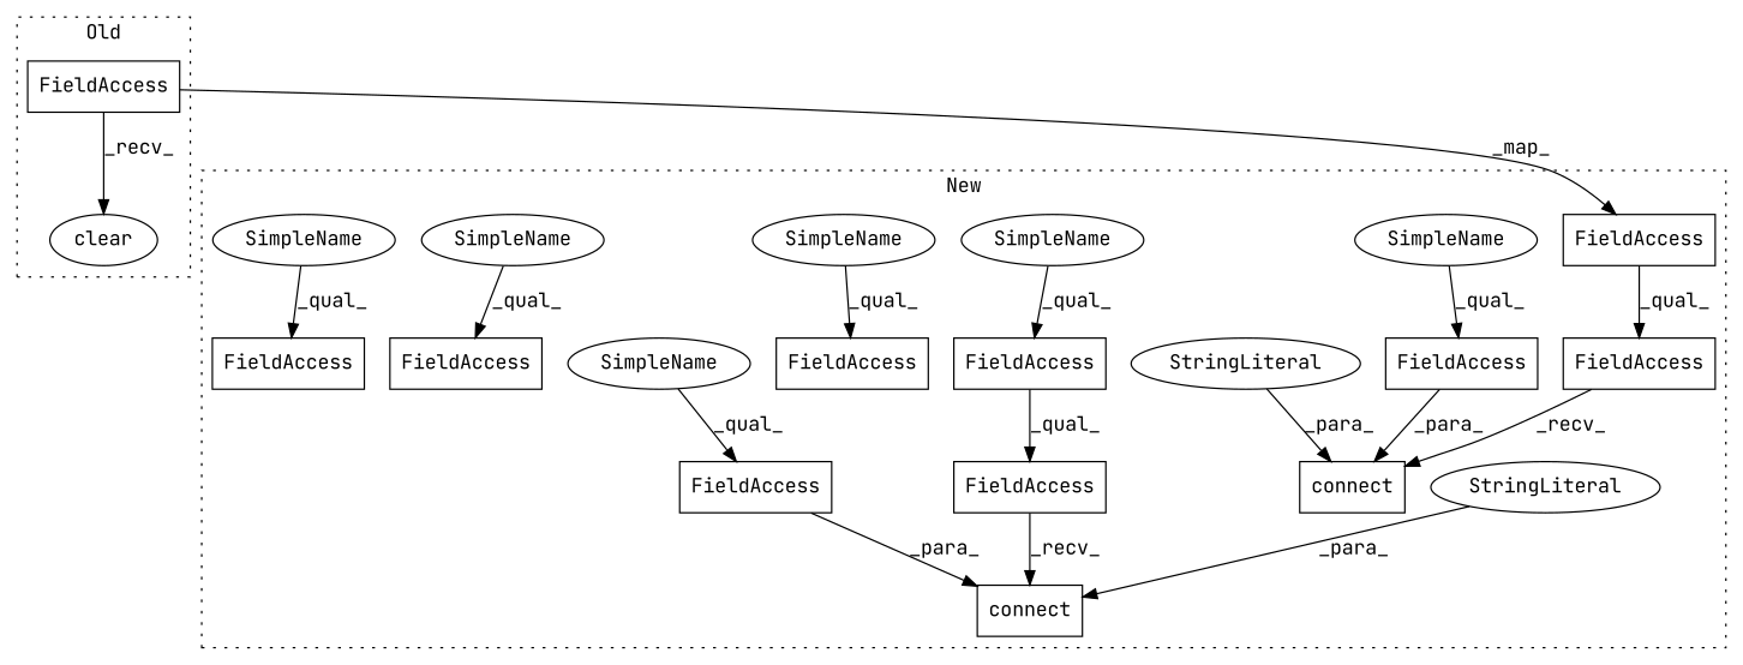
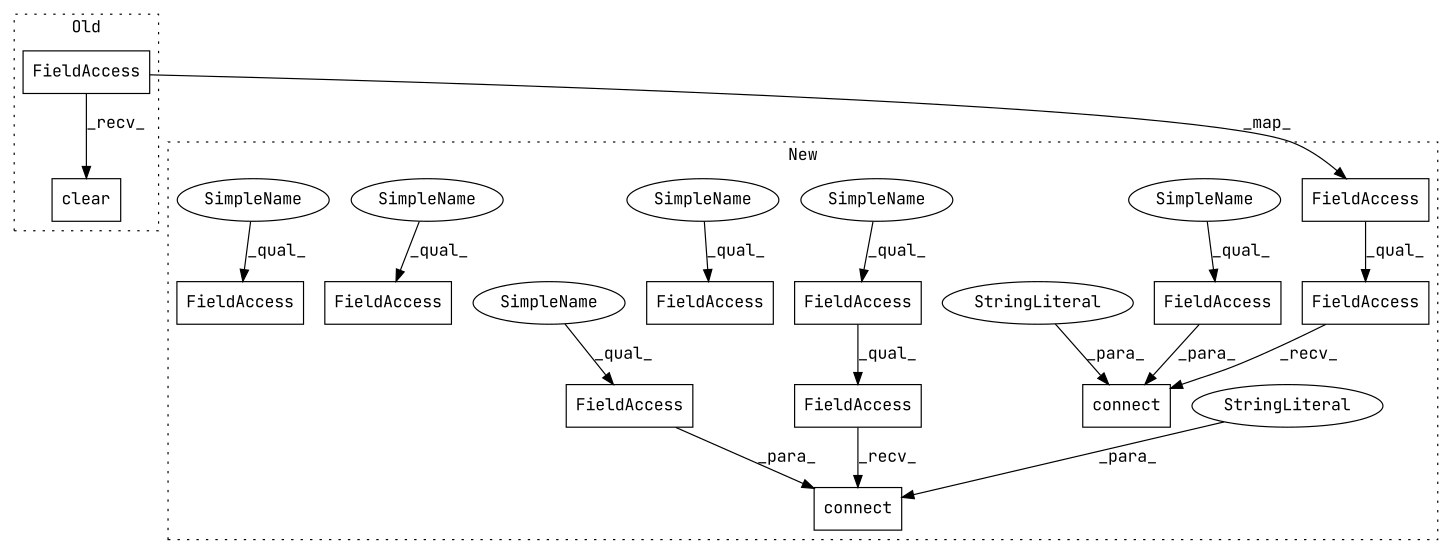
  digraph {
    fontname="JetBrains Mono"
    node [a=22 l=4 s=19771 shape=box fontname="JetBrains Mono"]
    edge [fontname="JetBrains Mono"]
-   n1 [a=32 l=7 label=clear s=16361 shape=ellipse]
+   n1 [a=32 l=7 label=clear s=16361]
    n2 [l=9 label=FieldAccess s=16351]
    n3 [a=32 l="8,1" label=connect s="19791,19825"]
    n4 [l=19 label=FieldAccess]
    n5 [l=11 label=FieldAccess s=19814]
    n6 [l=9 label=FieldAccess]
    n7 [a=45 l=14 label=StringLiteral s=19799 shape=ellipse]
    n8 [l=11 label=FieldAccess s=19749]
    n9 [a=32 l="8,1" label=connect s="19726,19760"]
    n10 [l=19 label=FieldAccess s=19706]
    n11 [a=45 l=14 label=StringLiteral s=19734 shape=ellipse]
    n12 [l=9 label=FieldAccess s=19706]
    n13 [l=16 label=FieldAccess s=19679]
    n14 [l=9 label=FieldAccess s=18919]
    n15 [l=9 label=FieldAccess s=18856]
    n16 [a=42 label=SimpleName shape=ellipse]
    n17 [a=42 label=SimpleName s=19749 shape=ellipse]
    n18 [a=42 label=SimpleName s=18856 shape=ellipse]
    n19 [a=42 label=SimpleName s=19814 shape=ellipse]
    n20 [a=42 label=SimpleName s=18919 shape=ellipse]
    n21 [a=42 label=SimpleName s=19679 shape=ellipse]
    subgraph cluster_1 {
      label=Old
      style=dotted
      n1
      n2
    }
    subgraph cluster_2 {
      label=New
      style=dotted
      n3
      n4
      n5
      n6
      n7
      n8
      n9
      n10
      n11
      n12
      n13
      n14
      n15
      n16
      n17
      n18
      n19
      n20
      n21
    }
    n2 -> n1 [label=_recv_]
    n2 -> n12 [label=_map_]
    n4 -> n3 [label=_recv_]
    n5 -> n3 [label=_para_]
    n6 -> n4 [label=_qual_]
    n7 -> n3 [label=_para_]
    n8 -> n9 [label=_para_]
    n10 -> n9 [label=_recv_]
    n11 -> n9 [label=_para_]
    n12 -> n10 [label=_qual_]
    n16 -> n6 [label=_qual_]
    n17 -> n8 [label=_qual_]
    n18 -> n15 [label=_qual_]
    n19 -> n5 [label=_qual_]
    n20 -> n14 [label=_qual_]
    n21 -> n13 [label=_qual_]
  }
